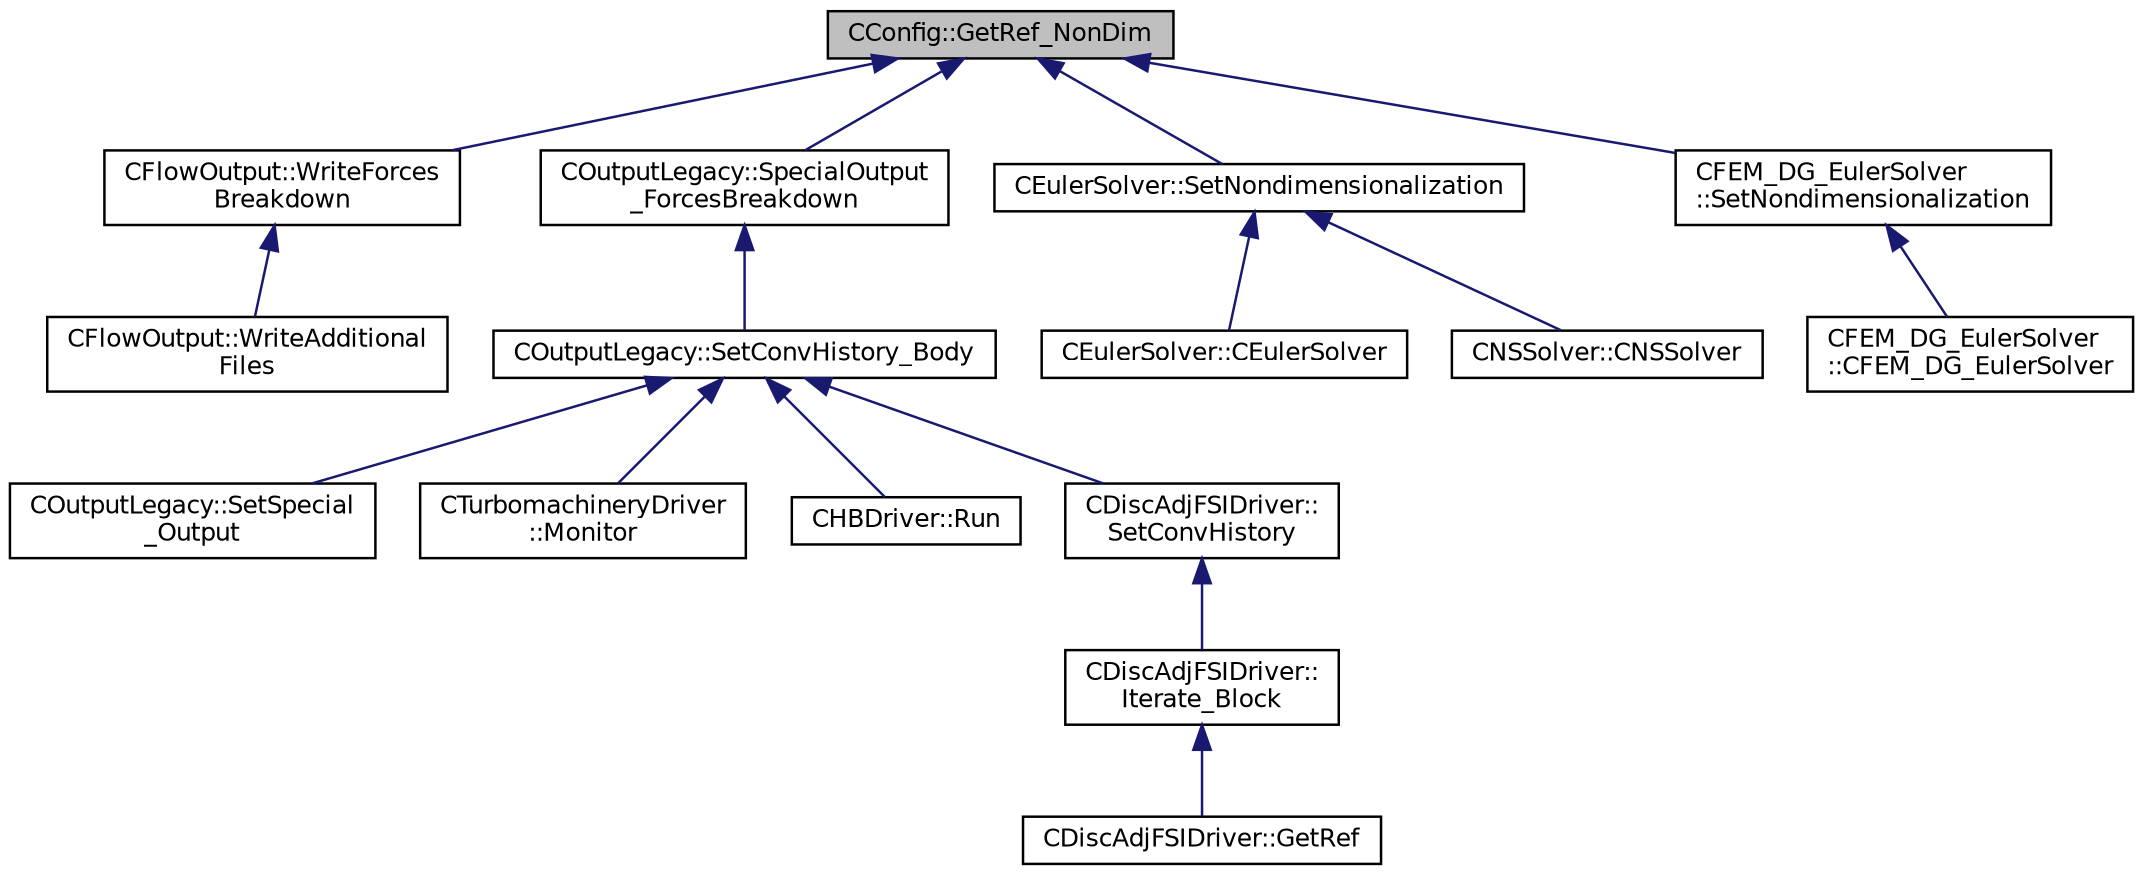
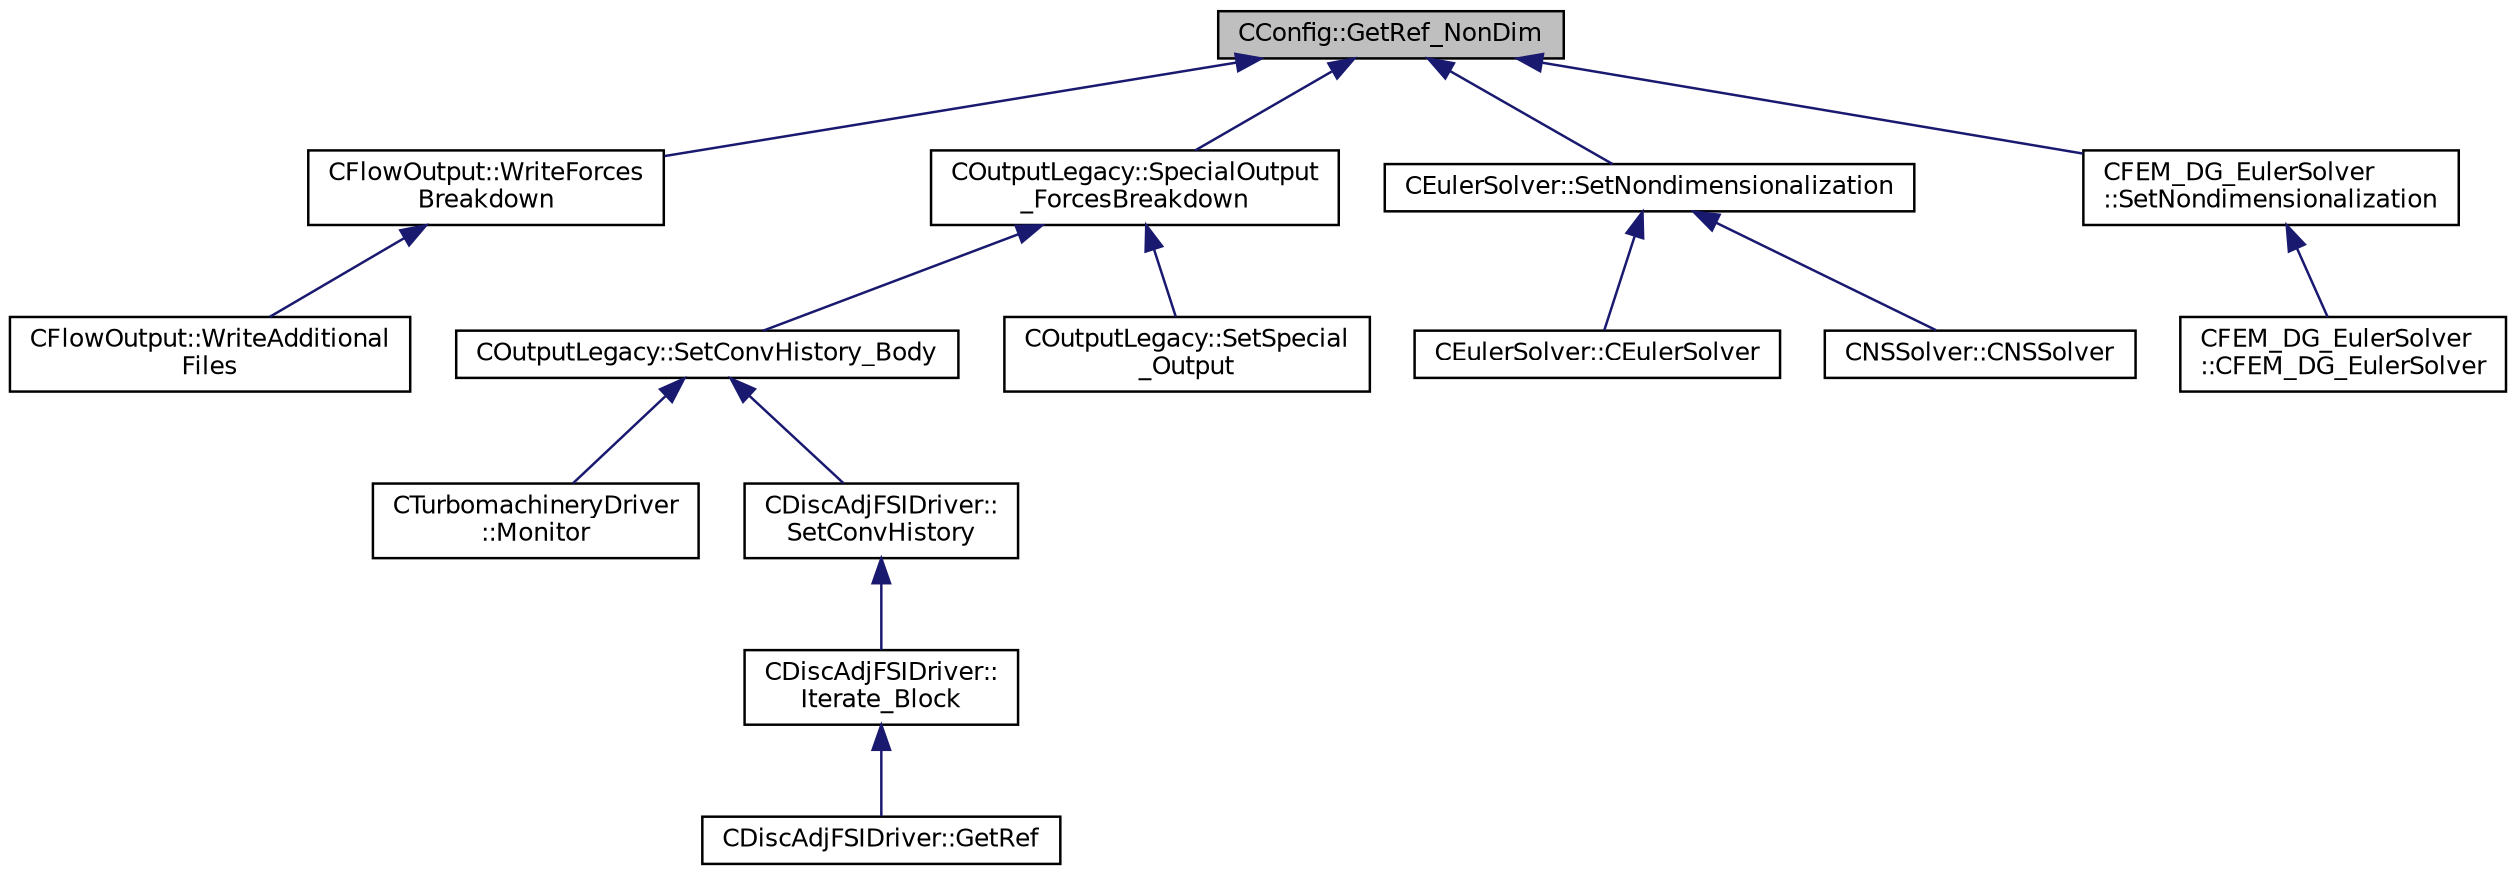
  digraph {
    rankdir=TB
    node [color=black fillcolor=white fontname=Helvetica fontsize=10 shape=record style=filled]
    edge [color=midnightblue dir=back fontname=Helvetica fontsize=10 labelfontname=Helvetica labelfontsize=10 style=solid]
    n1 [fillcolor=grey75 fontcolor=black height=0.2 label="CConfig::GetRef_NonDim" width=0.4]
    n2 [height=0.2 label="CFlowOutput::WriteForces\lBreakdown" width=0.4]
    n3 [height=0.2 label="COutputLegacy::SpecialOutput\l_ForcesBreakdown" width=0.4]
    n4 [height=0.2 label="CEulerSolver::SetNondimensionalization" width=0.4]
    n5 [height=0.2 label="CFEM_DG_EulerSolver\l::SetNondimensionalization" width=0.4]
    n6 [height=0.2 label="CFlowOutput::WriteAdditional\lFiles" width=0.4]
    n7 [height=0.2 label="COutputLegacy::SetConvHistory_Body" width=0.4]
    n8 [height=0.2 label="COutputLegacy::SetSpecial\l_Output" width=0.4]
    n9 [height=0.2 label="CEulerSolver::CEulerSolver" width=0.4]
    n10 [height=0.2 label="CNSSolver::CNSSolver" width=0.4]
    n11 [height=0.2 label="CFEM_DG_EulerSolver\l::CFEM_DG_EulerSolver" width=0.4]
    n12 [height=0.2 label="CTurbomachineryDriver\l::Monitor" width=0.4]
-   n13 [height=0.2 label="CHBDriver::Run" width=0.4]
    n14 [height=0.2 label="CDiscAdjFSIDriver::\lSetConvHistory" width=0.4]
    n15 [height=0.2 label="CDiscAdjFSIDriver::\lIterate_Block" width=0.4]
    n16 [height=0.2 label="CDiscAdjFSIDriver::GetRef" width=0.4]
    n1 -> n2
    n1 -> n3
    n1 -> n4
    n1 -> n5
    n2 -> n6
    n3 -> n7
-   n7 -> n8
+   n3 -> n8
    n4 -> n9
    n4 -> n10
    n5 -> n11
    n7 -> n12
-   n7 -> n13
    n7 -> n14
    n14 -> n15
    n15 -> n16
  }
